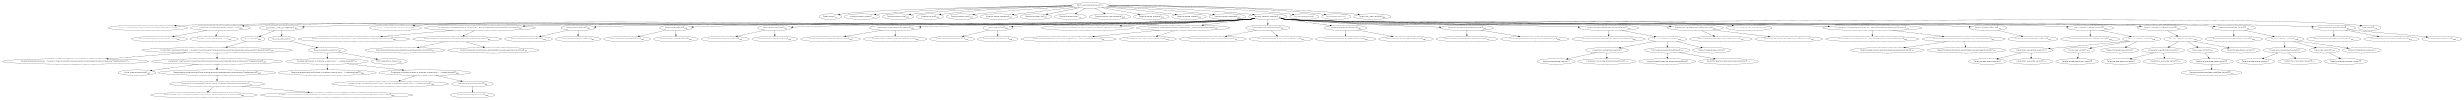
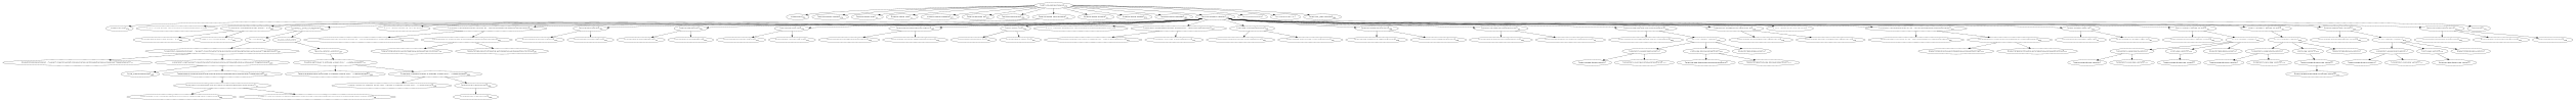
  digraph {
    fontname="Comic Neue"
    node [fontname="Comic Neue"]
    edge [fontname="Comic Neue"]
    n1 [label=<(METHOD,sendMimeMail)<SUB>276</SUB>>]
    n2 [label=<(PARAM,this)<SUB>276</SUB>>]
    n3 [label=<(PARAM,Project project)<SUB>276</SUB>>]
    n4 [label=<(PARAM,String host)<SUB>276</SUB>>]
    n5 [label=<(PARAM,int port)<SUB>276</SUB>>]
    n6 [label=<(PARAM,String user)<SUB>277</SUB>>]
    n7 [label=<(PARAM,String password)<SUB>277</SUB>>]
    n8 [label=<(PARAM,boolean ssl)<SUB>277</SUB>>]
    n9 [label=<(PARAM,String from)<SUB>278</SUB>>]
    n10 [label=<(PARAM,String replyToString)<SUB>278</SUB>>]
    n11 [label=<(PARAM,String toString)<SUB>279</SUB>>]
    n12 [label=<(PARAM,String subject)<SUB>279</SUB>>]
    n13 [label=<(PARAM,String message)<SUB>280</SUB>>]
    n14 [label=<(BLOCK,&lt;empty&gt;,&lt;empty&gt;)<SUB>280</SUB>>]
    n15 [label=<(MODIFIER,PRIVATE)>]
    n16 [label=<(MODIFIER,VIRTUAL)>]
    n17 [label=<(METHOD_RETURN,void)<SUB>266</SUB>>]
    n18 [label=<(LOCAL,Mailer mailer: org.apache.tools.ant.taskdefs.email.Mailer)>]
    n19 [label=<(&lt;operator&gt;.assignment,Mailer mailer = null)<SUB>282</SUB>>]
    n20 [label=<(CONTROL_STRUCTURE,try,try)<SUB>283</SUB>>]
    n21 [label=<(LOCAL,Vector replyToList: java.util.Vector)>]
    n22 [label=<(&lt;operator&gt;.assignment,Vector replyToList = this.vectorizeEmailAddresses(replyToString))<SUB>291</SUB>>]
    n23 [label=<(setHost,setHost(host))<SUB>292</SUB>>]
    n24 [label=<(setPort,setPort(port))<SUB>293</SUB>>]
    n25 [label=<(setUser,setUser(user))<SUB>294</SUB>>]
    n26 [label=<(setPassword,setPassword(password))<SUB>295</SUB>>]
    n27 [label=<(setSSL,setSSL(ssl))<SUB>296</SUB>>]
    n28 [label=<(LOCAL,Message mymessage: org.apache.tools.ant.taskdefs.email.Message)>]
    n29 [label=<(&lt;operator&gt;.assignment,Message mymessage = new Message(message))<SUB>297</SUB>>]
    n30 [label=<(&lt;init&gt;,new Message(message))<SUB>297</SUB>>]
    n31 [label=<(setProject,setProject(project))<SUB>298</SUB>>]
    n32 [label=<(setMessage,setMessage(mymessage))<SUB>299</SUB>>]
    n33 [label=<(setFrom,setFrom(new EmailAddress(from)))<SUB>300</SUB>>]
    n34 [label=<(setReplyToList,setReplyToList(replyToList))<SUB>301</SUB>>]
    n35 [label=<(LOCAL,Vector toList: java.util.Vector)>]
    n36 [label=<(&lt;operator&gt;.assignment,Vector toList = this.vectorizeEmailAddresses(toString))<SUB>302</SUB>>]
    n37 [label=<(setToList,setToList(toList))<SUB>303</SUB>>]
    n38 [label=<(setCcList,setCcList(new Vector()))<SUB>304</SUB>>]
    n39 [label=<(setBccList,setBccList(new Vector()))<SUB>305</SUB>>]
    n40 [label=<(setFiles,setFiles(new Vector()))<SUB>306</SUB>>]
    n41 [label=<(setSubject,setSubject(subject))<SUB>307</SUB>>]
    n42 [label=<(send,send())<SUB>308</SUB>>]
    n43 [label=<(IDENTIFIER,mailer,Mailer mailer = null)<SUB>282</SUB>>]
    n44 [label=<(LITERAL,null,Mailer mailer = null)<SUB>282</SUB>>]
    n45 [label=<(BLOCK,try,try)<SUB>283</SUB>>]
    n46 [label=<(BLOCK,catch,catch)>]
    n47 [label=<(IDENTIFIER,replyToList,Vector replyToList = this.vectorizeEmailAddresses(replyToString))<SUB>291</SUB>>]
    n48 [label=<(vectorizeEmailAddresses,this.vectorizeEmailAddresses(replyToString))<SUB>291</SUB>>]
    n49 [label=<(IDENTIFIER,mailer,setHost(host))<SUB>292</SUB>>]
    n50 [label=<(IDENTIFIER,host,setHost(host))<SUB>292</SUB>>]
    n51 [label=<(IDENTIFIER,mailer,setPort(port))<SUB>293</SUB>>]
    n52 [label=<(IDENTIFIER,port,setPort(port))<SUB>293</SUB>>]
    n53 [label=<(IDENTIFIER,mailer,setUser(user))<SUB>294</SUB>>]
    n54 [label=<(IDENTIFIER,user,setUser(user))<SUB>294</SUB>>]
    n55 [label=<(IDENTIFIER,mailer,setPassword(password))<SUB>295</SUB>>]
    n56 [label=<(IDENTIFIER,password,setPassword(password))<SUB>295</SUB>>]
    n57 [label=<(IDENTIFIER,mailer,setSSL(ssl))<SUB>296</SUB>>]
    n58 [label=<(IDENTIFIER,ssl,setSSL(ssl))<SUB>296</SUB>>]
    n59 [label=<(IDENTIFIER,mymessage,Message mymessage = new Message(message))<SUB>297</SUB>>]
    n60 [label=<(&lt;operator&gt;.alloc,new Message(message))<SUB>297</SUB>>]
    n61 [label=<(IDENTIFIER,mymessage,new Message(message))<SUB>297</SUB>>]
    n62 [label=<(IDENTIFIER,message,new Message(message))<SUB>297</SUB>>]
    n63 [label=<(IDENTIFIER,mymessage,setProject(project))<SUB>298</SUB>>]
    n64 [label=<(IDENTIFIER,project,setProject(project))<SUB>298</SUB>>]
    n65 [label=<(IDENTIFIER,mailer,setMessage(mymessage))<SUB>299</SUB>>]
    n66 [label=<(IDENTIFIER,mymessage,setMessage(mymessage))<SUB>299</SUB>>]
    n67 [label=<(IDENTIFIER,mailer,setFrom(new EmailAddress(from)))<SUB>300</SUB>>]
    n68 [label=<(BLOCK,&lt;empty&gt;,&lt;empty&gt;)<SUB>300</SUB>>]
    n69 [label=<(IDENTIFIER,mailer,setReplyToList(replyToList))<SUB>301</SUB>>]
    n70 [label=<(IDENTIFIER,replyToList,setReplyToList(replyToList))<SUB>301</SUB>>]
    n71 [label=<(IDENTIFIER,toList,Vector toList = this.vectorizeEmailAddresses(toString))<SUB>302</SUB>>]
    n72 [label=<(vectorizeEmailAddresses,this.vectorizeEmailAddresses(toString))<SUB>302</SUB>>]
    n73 [label=<(IDENTIFIER,mailer,setToList(toList))<SUB>313</SUB>>]
+   n74 [label=<(IDENTIFIER,toList,setToList(toList))<SUB>303</SUB>>]
    n75 [label=<(IDENTIFIER,mailer,setCcList(new Vector()))<SUB>304</SUB>>]
    n76 [label=<(BLOCK,&lt;empty&gt;,&lt;empty&gt;)<SUB>304</SUB>>]
    n77 [label=<(BLOCK,&lt;empty&gt;,&lt;empty&gt;)<SUB>305</SUB>>]
    n78 [label=<(IDENTIFIER,mailer,setFiles(new Vector()))<SUB>306</SUB>>]
    n79 [label=<(BLOCK,&lt;empty&gt;,&lt;empty&gt;)<SUB>306</SUB>>]
    n80 [label=<(IDENTIFIER,mailer,setSubject(subject))<SUB>307</SUB>>]
    n81 [label=<(IDENTIFIER,subject,setSubject(subject))<SUB>307</SUB>>]
    n82 [label=<(IDENTIFIER,mailer,send())<SUB>308</SUB>>]
    n83 [label=<(&lt;operator&gt;.assignment,mailer = (Mailer) Class.forName(&quot;org.apache.tools.ant.taskdefs.email.MimeMailer&quot;).newInstance())<SUB>284</SUB>>]
    n84 [label=<(BLOCK,&lt;empty&gt;,&lt;empty&gt;)<SUB>287</SUB>>]
    n85 [label=<(IDENTIFIER,mailer,mailer = (Mailer) Class.forName(&quot;org.apache.tools.ant.taskdefs.email.MimeMailer&quot;).newInstance())<SUB>284</SUB>>]
    n86 [label=<(&lt;operator&gt;.cast,(Mailer) Class.forName(&quot;org.apache.tools.ant.taskdefs.email.MimeMailer&quot;).newInstance())<SUB>285</SUB>>]
    n87 [label=<(TYPE_REF,Mailer,Mailer)<SUB>285</SUB>>]
    n88 [label=<(newInstance,Class.forName(&quot;org.apache.tools.ant.taskdefs.email.MimeMailer&quot;).newInstance())<SUB>285</SUB>>]
    n89 [label=<(forName,Class.forName(&quot;org.apache.tools.ant.taskdefs.email.MimeMailer&quot;))<SUB>285</SUB>>]
    n90 [label=<(IDENTIFIER,Class,Class.forName(&quot;org.apache.tools.ant.taskdefs.email.MimeMailer&quot;))<SUB>285</SUB>>]
    n91 [label=<(LITERAL,&quot;org.apache.tools.ant.taskdefs.email.MimeMailer&quot;,Class.forName(&quot;org.apache.tools.ant.taskdefs.email.MimeMailer&quot;))<SUB>285</SUB>>]
    n92 [label=<(log,this.log(&quot;Failed to initialise MIME mail: &quot; + e.getMessage()))<SUB>288</SUB>>]
-   n93 [label=<(RETURN,return;,return;)<SUB>289</SUB>>]
    n94 [label=<(IDENTIFIER,this,this.log(&quot;Failed to initialise MIME mail: &quot; + e.getMessage()))<SUB>288</SUB>>]
    n95 [label=<(&lt;operator&gt;.addition,&quot;Failed to initialise MIME mail: &quot; + e.getMessage())<SUB>288</SUB>>]
    n96 [label=<(LITERAL,&quot;Failed to initialise MIME mail: &quot;,&quot;Failed to initialise MIME mail: &quot; + e.getMessage())<SUB>288</SUB>>]
    n97 [label=<(getMessage,e.getMessage())<SUB>288</SUB>>]
    n98 [label=<(IDENTIFIER,e,e.getMessage())<SUB>288</SUB>>]
    n99 [label=<(IDENTIFIER,this,this.vectorizeEmailAddresses(replyToString))<SUB>291</SUB>>]
    n100 [label=<(IDENTIFIER,replyToString,this.vectorizeEmailAddresses(replyToString))<SUB>291</SUB>>]
    n101 [label=<(&lt;operator&gt;.assignment,&lt;empty&gt;)>]
    n102 [label=<(&lt;init&gt;,new EmailAddress(from))<SUB>300</SUB>>]
    n103 [label=<(IDENTIFIER,$obj8,&lt;empty&gt;)>]
    n104 [label=<(IDENTIFIER,$obj8,&lt;empty&gt;)>]
    n105 [label=<(&lt;operator&gt;.alloc,new EmailAddress(from))<SUB>300</SUB>>]
    n106 [label=<(IDENTIFIER,$obj8,new EmailAddress(from))>]
    n107 [label=<(IDENTIFIER,from,new EmailAddress(from))<SUB>300</SUB>>]
    n108 [label=<(IDENTIFIER,this,this.vectorizeEmailAddresses(toString))<SUB>302</SUB>>]
    n109 [label=<(IDENTIFIER,toString,this.vectorizeEmailAddresses(toString))<SUB>302</SUB>>]
    n110 [label=<(&lt;operator&gt;.assignment,&lt;empty&gt;)>]
    n111 [label=<(&lt;init&gt;,new Vector())<SUB>304</SUB>>]
    n112 [label=<(IDENTIFIER,$obj9,&lt;empty&gt;)>]
    n113 [label=<(IDENTIFIER,$obj9,&lt;empty&gt;)>]
    n114 [label=<(&lt;operator&gt;.alloc,new Vector())<SUB>304</SUB>>]
    n115 [label=<(IDENTIFIER,$obj9,new Vector())>]
    n116 [label=<(IDENTIFIER,mailer,setBccList(new Vector()))<SUB>305</SUB>>]
    n117 [label=<(&lt;operator&gt;.assignment,&lt;empty&gt;)>]
    n118 [label=<(&lt;init&gt;,new Vector())<SUB>305</SUB>>]
    n119 [label=<(IDENTIFIER,$obj10,&lt;empty&gt;)>]
    n120 [label=<(IDENTIFIER,$obj10,&lt;empty&gt;)>]
    n121 [label=<(&lt;operator&gt;.alloc,new Vector())<SUB>305</SUB>>]
    n122 [label=<(IDENTIFIER,$obj10,new Vector())>]
    n123 [label=<(&lt;operator&gt;.assignment,&lt;empty&gt;)>]
    n124 [label=<(&lt;init&gt;,new Vector())<SUB>306</SUB>>]
    n125 [label=<(IDENTIFIER,$obj11,&lt;empty&gt;)>]
    n126 [label=<(IDENTIFIER,$obj11,&lt;empty&gt;)>]
    n127 [label=<(&lt;operator&gt;.alloc,new Vector())<SUB>306</SUB>>]
    n128 [label=<(IDENTIFIER,$obj11,new Vector())>]
    n1 -> n2
    n1 -> n3
    n1 -> n4
-   n1 -> n5
+   n10 -> n5
    n1 -> n6
    n1 -> n7
    n1 -> n8
    n1 -> n9
    n1 -> n10
    n1 -> n11
    n1 -> n12
    n1 -> n13
    n1 -> n14
    n1 -> n15
    n1 -> n16
    n1 -> n17
    n14 -> n18
    n14 -> n19
    n14 -> n20
    n14 -> n21
    n14 -> n22
    n14 -> n23
    n14 -> n24
    n14 -> n25
    n14 -> n26
    n14 -> n27
    n14 -> n28
    n14 -> n29
    n14 -> n30
    n14 -> n31
    n14 -> n32
    n14 -> n33
    n14 -> n34
    n14 -> n35
    n14 -> n36
    n14 -> n37
    n14 -> n38
    n14 -> n39
    n14 -> n40
    n14 -> n41
    n14 -> n42
    n19 -> n43
    n19 -> n44
    n20 -> n45
    n20 -> n46
    n22 -> n47
    n22 -> n48
    n23 -> n49
    n23 -> n50
    n24 -> n51
    n24 -> n52
    n25 -> n53
    n25 -> n54
    n26 -> n55
    n26 -> n56
    n27 -> n57
    n27 -> n58
    n29 -> n59
    n29 -> n60
    n30 -> n61
    n30 -> n62
    n31 -> n63
    n31 -> n64
    n32 -> n65
    n32 -> n66
    n33 -> n67
    n33 -> n68
    n34 -> n69
    n34 -> n70
    n36 -> n71
    n36 -> n72
    n37 -> n73
+   n37 -> n74
    n38 -> n75
    n38 -> n76
    n39 -> n77
    n40 -> n78
    n40 -> n79
    n41 -> n80
    n41 -> n81
    n41 -> n82
    n45 -> n83
    n46 -> n84
    n48 -> n99
    n48 -> n100
    n68 -> n101
    n68 -> n102
    n68 -> n103
    n72 -> n108
    n72 -> n109
    n76 -> n110
    n76 -> n111
    n76 -> n112
    n77 -> n117
    n77 -> n118
    n77 -> n119
    n79 -> n123
    n79 -> n124
    n79 -> n125
    n83 -> n85
    n83 -> n86
    n84 -> n92
-   n84 -> n93
    n86 -> n87
    n86 -> n88
    n88 -> n89
    n89 -> n90
    n89 -> n91
    n92 -> n94
    n92 -> n95
    n95 -> n96
    n95 -> n97
    n97 -> n98
    n101 -> n104
    n101 -> n105
    n102 -> n106
    n102 -> n107
    n110 -> n113
    n110 -> n114
    n111 -> n115
    n117 -> n120
    n117 -> n121
    n118 -> n122
    n122 -> n116
    n123 -> n126
    n123 -> n127
    n124 -> n128
  }
